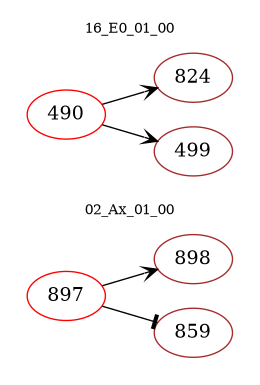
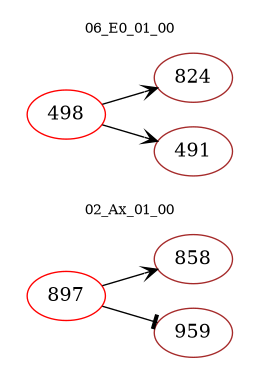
  digraph {
    rankdir=LR
    node [color=brown]
    edge [arrowhead=vee color=black]
    n1 [color=red label=897]
-   n2 [label=859]
-   n3 [label=898]
-   n4 [color=red label=490]
-   n5 [label=499]
+   n2 [label=959]
+   n3 [label=858]
+   n4 [color=red label=498]
+   n5 [label=491]
    n6 [label=824]
    subgraph cluster_1 {
      color=white
      fontsize=10
      label="02_Ax_01_00"
      n1
      n2
      n3
    }
    subgraph cluster_2 {
      color=white
      fontsize=10
-     label="16_E0_01_00"
+     label="06_E0_01_00"
      n4
      n5
      n6
    }
    n1 -> n2 [arrowhead=tee]
    n1 -> n3
    n4 -> n5
    n4 -> n6
  }
